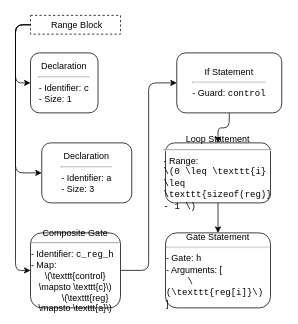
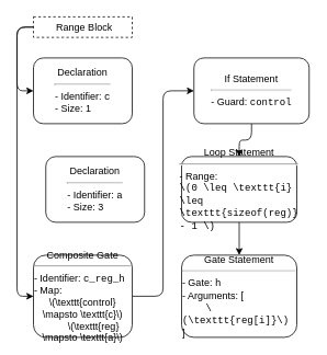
  <mxCell id="0" />
  <mxCell id="1" parent="0" />
  <mxCell id="2" style="edgeStyle=orthogonalEdgeStyle;html=1;entryX=0;entryY=0.5;entryDx=0;entryDy=0;fontFamily=Courier New;fontColor=default;" parent="1" source="5" target="6" edge="1"><mxGeometry relative="1" as="geometry"><Array as="points"><mxPoint x="20" y="33" /><mxPoint x="20" y="110" /></Array></mxGeometry></mxCell>
- <mxCell id="3" style="edgeStyle=orthogonalEdgeStyle;html=1;entryX=0;entryY=0.5;entryDx=0;entryDy=0;fontFamily=Courier New;fontColor=default;" parent="1" source="5" target="9" edge="1"><mxGeometry relative="1" as="geometry"><Array as="points"><mxPoint x="20" y="33" /><mxPoint x="20" y="230" /></Array></mxGeometry></mxCell>
  <mxCell id="4" style="edgeStyle=orthogonalEdgeStyle;html=1;entryX=0;entryY=0.5;entryDx=0;entryDy=0;fontFamily=Courier New;fontColor=default;" parent="1" source="5" target="8" edge="1"><mxGeometry relative="1" as="geometry"><Array as="points"><mxPoint x="20" y="32.5" /><mxPoint x="20" y="360" /></Array></mxGeometry></mxCell>
  <mxCell id="5" value="&lt;div style=&quot;&quot;&gt;&lt;span style=&quot;background-color: initial;&quot;&gt;Range Block&lt;/span&gt;&lt;/div&gt;" style="rounded=0;whiteSpace=wrap;html=1;align=center;labelPosition=center;verticalLabelPosition=middle;verticalAlign=middle;fontColor=default;fillColor=none;spacingLeft=4;dashed=1;" parent="1" vertex="1"><mxGeometry x="40" y="20" width="120" height="25" as="geometry" /></mxCell>
- <mxCell id="6" value="Declaration&lt;br&gt;&lt;hr&gt;&lt;div style=&quot;text-align: left;&quot;&gt;&lt;span style=&quot;background-color: initial;&quot;&gt;- Identifier:&amp;nbsp;&lt;/span&gt;&lt;font face=&quot;Courier New&quot; style=&quot;background-color: initial;&quot;&gt;c&lt;/font&gt;&lt;/div&gt;&lt;div style=&quot;text-align: left;&quot;&gt;&lt;span style=&quot;background-color: initial;&quot;&gt;- Size: 1&lt;/span&gt;&lt;/div&gt;" style="rounded=1;whiteSpace=wrap;html=1;" parent="1" vertex="1"><mxGeometry x="40" y="70" width="90" height="80" as="geometry" /></mxCell>
+ <mxCell id="6" value="Declaration&lt;br&gt;&lt;hr&gt;&lt;div style=&quot;text-align: left;&quot;&gt;&lt;span style=&quot;background-color: initial;&quot;&gt;- Identifier:&amp;nbsp;&lt;/span&gt;&lt;font face=&quot;Courier New&quot; style=&quot;background-color: initial;&quot;&gt;c&lt;/font&gt;&lt;/div&gt;&lt;div style=&quot;text-align: left;&quot;&gt;&lt;span style=&quot;background-color: initial;&quot;&gt;- Size: 1&lt;/span&gt;&lt;/div&gt;" style="rounded=1;whiteSpace=wrap;html=1;" parent="1" vertex="1"><mxGeometry x="40" y="70" width="120" height="80" as="geometry" /></mxCell>
  <mxCell id="7" style="edgeStyle=orthogonalEdgeStyle;html=1;entryX=0;entryY=0.5;entryDx=0;entryDy=0;fontFamily=Courier New;fontColor=default;" parent="1" source="8" target="11" edge="1"><mxGeometry relative="1" as="geometry" /></mxCell>
  <mxCell id="8" value="Composite Gate&lt;br&gt;&lt;hr&gt;&lt;div style=&quot;text-align: left;&quot;&gt;&lt;span style=&quot;background-color: initial;&quot;&gt;- Identifier: &lt;font face=&quot;Courier New&quot;&gt;c_reg_h&lt;/font&gt;&lt;/span&gt;&lt;/div&gt;&lt;div style=&quot;text-align: left;&quot;&gt;&lt;span style=&quot;background-color: initial;&quot;&gt;- Map:&amp;nbsp; &amp;nbsp;&amp;nbsp;&lt;/span&gt;&lt;/div&gt;&lt;span style=&quot;text-align: left;&quot;&gt;\(\texttt{control} \mapsto \texttt{c}\)&lt;/span&gt;&lt;span style=&quot;text-align: left;&quot;&gt;&lt;br&gt;&lt;/span&gt;&lt;span style=&quot;text-align: left;&quot;&gt;&amp;nbsp; &amp;nbsp; &amp;nbsp; &amp;nbsp; \(\texttt{reg} \mapsto \texttt{a}\)&lt;/span&gt;&lt;span style=&quot;text-align: left;&quot;&gt;&lt;br&gt;&lt;/span&gt;" style="rounded=1;whiteSpace=wrap;html=1;" parent="1" vertex="1"><mxGeometry x="40" y="310" width="120" height="100" as="geometry" /></mxCell>
  <mxCell id="9" value="Declaration&lt;br&gt;&lt;hr&gt;&lt;div style=&quot;text-align: left;&quot;&gt;&lt;span style=&quot;background-color: initial;&quot;&gt;- Identifier:&amp;nbsp;&lt;/span&gt;&lt;font face=&quot;Courier New&quot; style=&quot;background-color: initial;&quot;&gt;a&lt;/font&gt;&lt;/div&gt;&lt;div style=&quot;text-align: left;&quot;&gt;&lt;span style=&quot;background-color: initial;&quot;&gt;- Size: 3&lt;/span&gt;&lt;/div&gt;" style="rounded=1;whiteSpace=wrap;html=1;" parent="1" vertex="1"><mxGeometry x="55" y="190" width="120" height="80" as="geometry" /></mxCell>
  <mxCell id="10" style="edgeStyle=orthogonalEdgeStyle;html=1;entryX=0.5;entryY=0;entryDx=0;entryDy=0;fontFamily=Courier New;fontColor=default;" parent="1" source="11" target="13" edge="1"><mxGeometry relative="1" as="geometry" /></mxCell>
  <mxCell id="11" value="If Statement&lt;br&gt;&lt;hr&gt;&lt;div style=&quot;text-align: left;&quot;&gt;&lt;span style=&quot;background-color: initial;&quot;&gt;- Guard:&amp;nbsp;&lt;font face=&quot;Courier New&quot;&gt;control&lt;/font&gt;&lt;br&gt;&lt;/span&gt;&lt;/div&gt;" style="rounded=1;whiteSpace=wrap;html=1;" parent="1" vertex="1"><mxGeometry x="235" y="70" width="140" height="80" as="geometry" /></mxCell>
  <mxCell id="12" style="edgeStyle=orthogonalEdgeStyle;html=1;entryX=0.5;entryY=0;entryDx=0;entryDy=0;fontFamily=Courier New;fontColor=default;" parent="1" source="13" target="14" edge="1"><mxGeometry relative="1" as="geometry" /></mxCell>
  <mxCell id="13" value="Loop Statement&lt;br&gt;&lt;hr&gt;&lt;div style=&quot;text-align: left;&quot;&gt;&lt;span style=&quot;background-color: initial;&quot;&gt;- Range:&lt;/span&gt;&lt;span style=&quot;background-color: initial;&quot;&gt;&amp;nbsp;&lt;/span&gt;&lt;/div&gt;&lt;div style=&quot;text-align: left;&quot;&gt;&lt;font style=&quot;background-color: initial;&quot; face=&quot;Courier New&quot;&gt;\(0 \leq \texttt{i} \leq \texttt{sizeof(reg)} - 1 \)&lt;/font&gt;&lt;/div&gt;" style="rounded=1;whiteSpace=wrap;html=1;" parent="1" vertex="1"><mxGeometry x="220" y="190" width="140" height="80" as="geometry" /></mxCell>
  <mxCell id="14" value="Gate Statement&lt;br&gt;&lt;hr&gt;&lt;div style=&quot;text-align: left;&quot;&gt;&lt;span style=&quot;background-color: initial;&quot;&gt;- Gate:&amp;nbsp;&lt;font face=&quot;Courier New&quot;&gt;h&lt;/font&gt;&lt;/span&gt;&lt;/div&gt;&lt;div style=&quot;text-align: left;&quot;&gt;- Arguments: [&lt;/div&gt;&lt;div style=&quot;text-align: left;&quot;&gt;&lt;span style=&quot;background-color: initial;&quot;&gt;&lt;font face=&quot;Courier New&quot;&gt;&amp;nbsp; &amp;nbsp; \(\texttt{reg[i]}\)&lt;/font&gt;&lt;/span&gt;&lt;/div&gt;&lt;div style=&quot;text-align: left;&quot;&gt;]&lt;br&gt;&lt;/div&gt;" style="rounded=1;whiteSpace=wrap;html=1;" parent="1" vertex="1"><mxGeometry x="220" y="310" width="140" height="100" as="geometry" /></mxCell>
